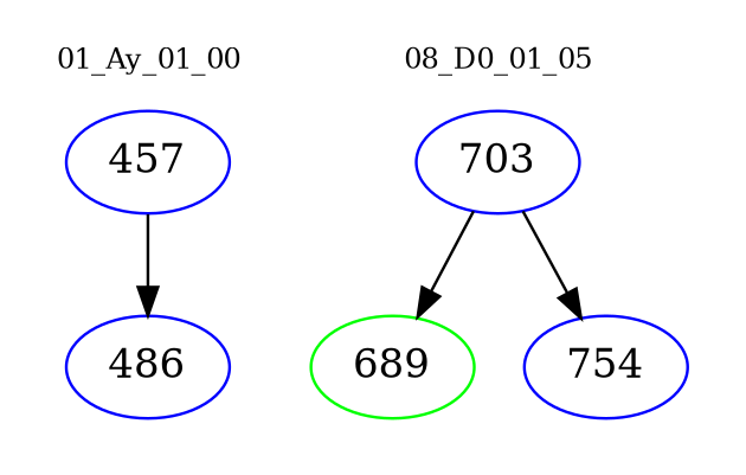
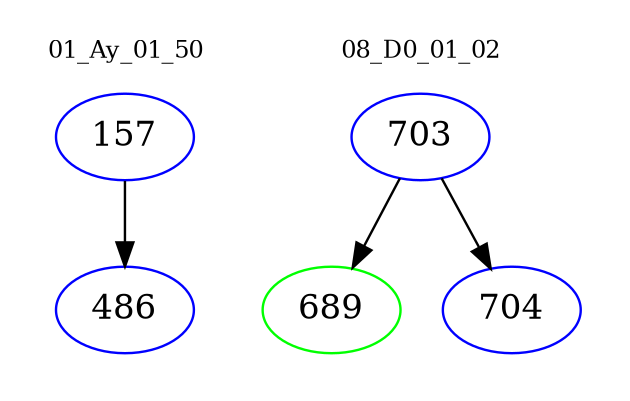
  digraph {
    node [color=blue]
    edge [color=black]
-   n1 [label=457]
+   n1 [label=157]
    n2 [label=486]
    n3 [label=703]
    n4 [color=green label=689]
-   n5 [label=754]
+   n5 [label=704]
    subgraph cluster_1 {
      color=white
      fontsize=10
-     label="01_Ay_01_00"
+     label="01_Ay_01_50"
      n1
      n2
    }
    subgraph cluster_2 {
      color=white
      fontsize=10
-     label="08_D0_01_05"
+     label="08_D0_01_02"
      n3
      n4
      n5
    }
    n1 -> n2
    n3 -> n4
    n3 -> n5
  }
